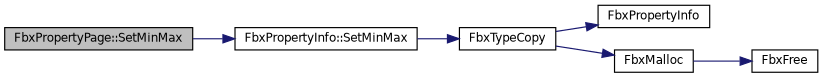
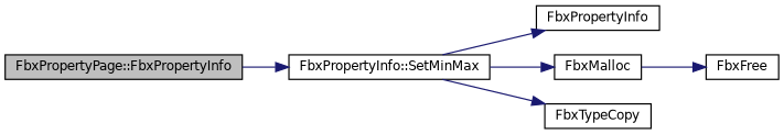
  digraph {
    fontname="DejaVu Sans"
    rankdir=LR
    node [color=black fillcolor=white fontname="DejaVu Sans" fontsize=10 shape=record style=filled]
    edge [color=midnightblue fontname="DejaVu Sans" fontsize=10 labelfontname=Helvetica labelfontsize=10 style=solid]
-   n1 [fillcolor=grey75 fontcolor=black height=0.2 label="FbxPropertyPage::SetMinMax" width=0.4]
+   n1 [fillcolor=grey75 fontcolor=black height=0.2 label="FbxPropertyPage::FbxPropertyInfo" width=0.4]
    n2 [height=0.2 label="FbxPropertyInfo::SetMinMax" width=0.4]
    n3 [height=0.2 label=FbxPropertyInfo width=0.4]
    n4 [height=0.2 label=FbxMalloc width=0.4]
    n5 [height=0.2 label=FbxTypeCopy width=0.4]
    n6 [height=0.2 label=FbxFree width=0.4]
    n1 -> n2
-   n5 -> n3
-   n5 -> n4
+   n2 -> n3
+   n2 -> n4
    n2 -> n5
    n4 -> n6
  }
